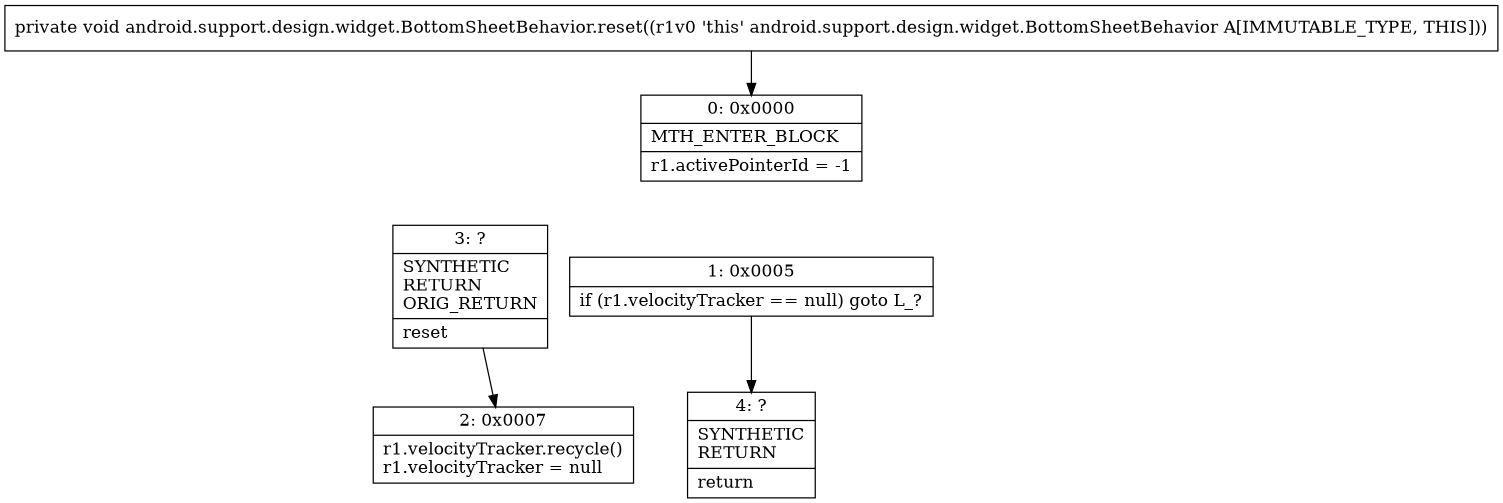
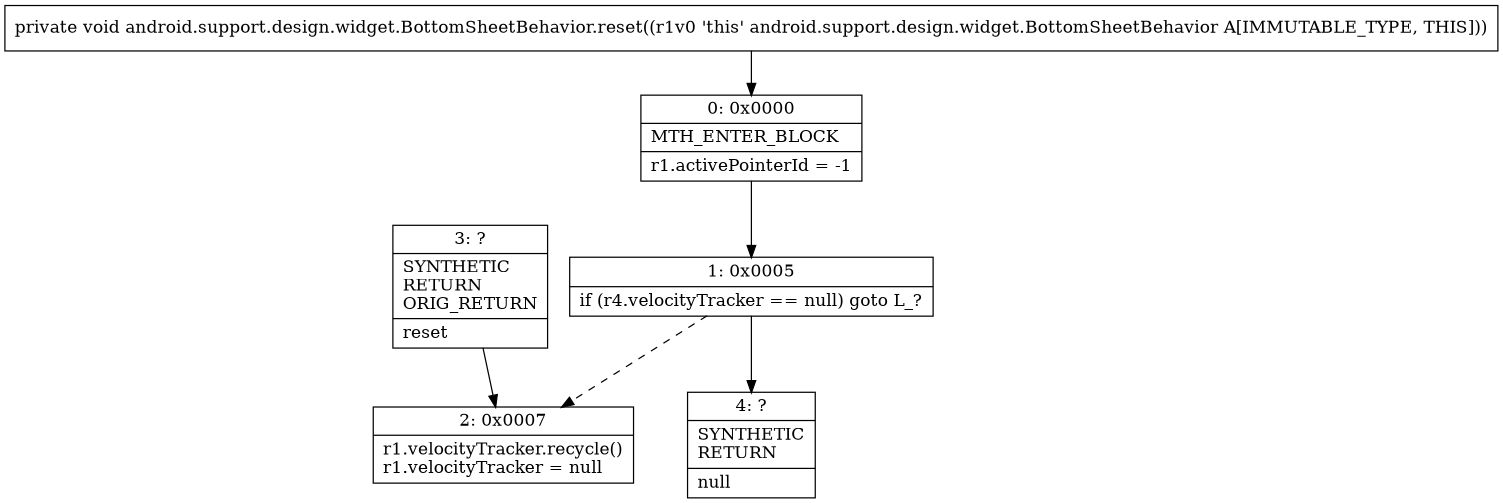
  digraph {
    node [shape=record]
    n1 [label="{0\:\ 0x0000|MTH_ENTER_BLOCK\l|r1.activePointerId = \-1\l}"]
-   n2 [label="{1\:\ 0x0005|if (r1.velocityTracker == null) goto L_?\l}"]
+   n2 [label="{1\:\ 0x0005|if (r4.velocityTracker == null) goto L_?\l}"]
    n3 [label="{2\:\ 0x0007|r1.velocityTracker.recycle()\lr1.velocityTracker = null\l}"]
-   n4 [label="{4\:\ ?|SYNTHETIC\lRETURN\l|return\l}"]
+   n4 [label="{4\:\ ?|SYNTHETIC\lRETURN\l|null\l}"]
    n5 [label="{3\:\ ?|SYNTHETIC\lRETURN\lORIG_RETURN\l|reset\l}"]
    n6 [label="{private void android.support.design.widget.BottomSheetBehavior.reset((r1v0 'this' android.support.design.widget.BottomSheetBehavior A[IMMUTABLE_TYPE, THIS])) }"]
+   n1 -> n2
+   n2 -> n3 [style=dashed]
    n2 -> n4
    n5 -> n3
    n6 -> n1
  }
